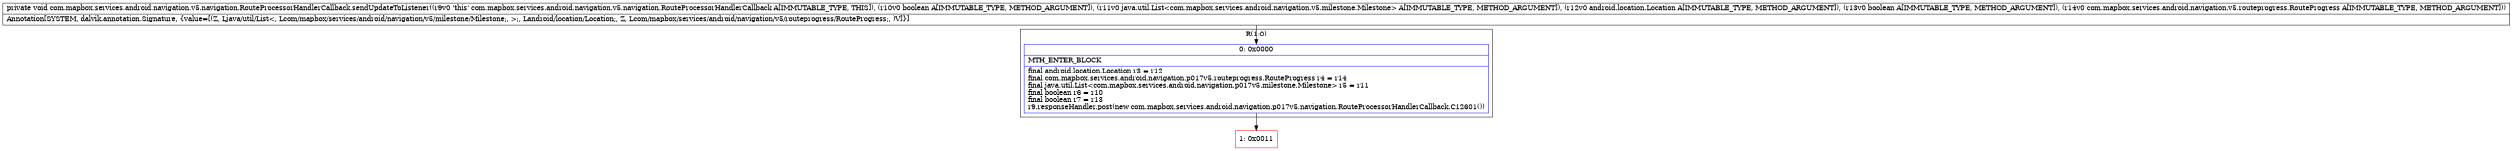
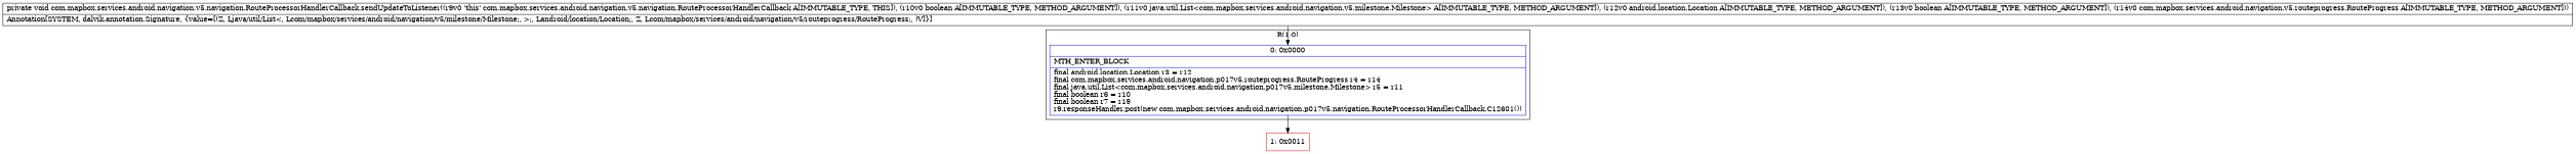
  digraph {
    node [shape=record]
-   n1 [color=blue label="{0\:\ 0x0000|MTH_ENTER_BLOCK\l|final android.location.Location r3 = r12\lfinal com.mapbox.services.android.navigation.p017v5.routeprogress.RouteProgress r4 = r14\lfinal java.util.List\<com.mapbox.services.android.navigation.p017v5.milestone.Milestone\> r5 = r11\lfinal boolean r6 = r10\lfinal boolean r7 = r13\lr9.responseHandler.post(new com.mapbox.services.android.navigation.p017v5.navigation.RouteProcessorHandlerCallback.C12601())\l}"]
+   n1 [color=blue label="{0\:\ 0x0000|MTH_ENTER_BLOCK\l|final android.location.Location r3 = r12\lfinal com.mapbox.services.android.navigation.p017v5.routeprogress.RouteProgress r4 = r14\lfinal java.util.List\<com.mapbox.services.android.navigation.p017v5.milestone.Milestone\> r5 = r11\lfinal boolean r6 = r10\lfinal boolean r7 = r19\lr9.responseHandler.post(new com.mapbox.services.android.navigation.p017v5.navigation.RouteProcessorHandlerCallback.C12601())\l}"]
    n2 [color=red label="{1\:\ 0x0011}"]
    n3 [label="{private void com.mapbox.services.android.navigation.v5.navigation.RouteProcessorHandlerCallback.sendUpdateToListener((r9v0 'this' com.mapbox.services.android.navigation.v5.navigation.RouteProcessorHandlerCallback A[IMMUTABLE_TYPE, THIS]), (r10v0 boolean A[IMMUTABLE_TYPE, METHOD_ARGUMENT]), (r11v0 java.util.List\<com.mapbox.services.android.navigation.v5.milestone.Milestone\> A[IMMUTABLE_TYPE, METHOD_ARGUMENT]), (r12v0 android.location.Location A[IMMUTABLE_TYPE, METHOD_ARGUMENT]), (r13v0 boolean A[IMMUTABLE_TYPE, METHOD_ARGUMENT]), (r14v0 com.mapbox.services.android.navigation.v5.routeprogress.RouteProgress A[IMMUTABLE_TYPE, METHOD_ARGUMENT]))  | Annotation[SYSTEM, dalvik.annotation.Signature, \{value=[(Z, Ljava\/util\/List\<, Lcom\/mapbox\/services\/android\/navigation\/v5\/milestone\/Milestone;, \>;, Landroid\/location\/Location;, Z, Lcom\/mapbox\/services\/android\/navigation\/v5\/routeprogress\/RouteProgress;, )V]\}]\l}"]
    subgraph cluster_1 {
      label="R(1:0)"
      n1
    }
    n1 -> n2
    n3 -> n1
  }
